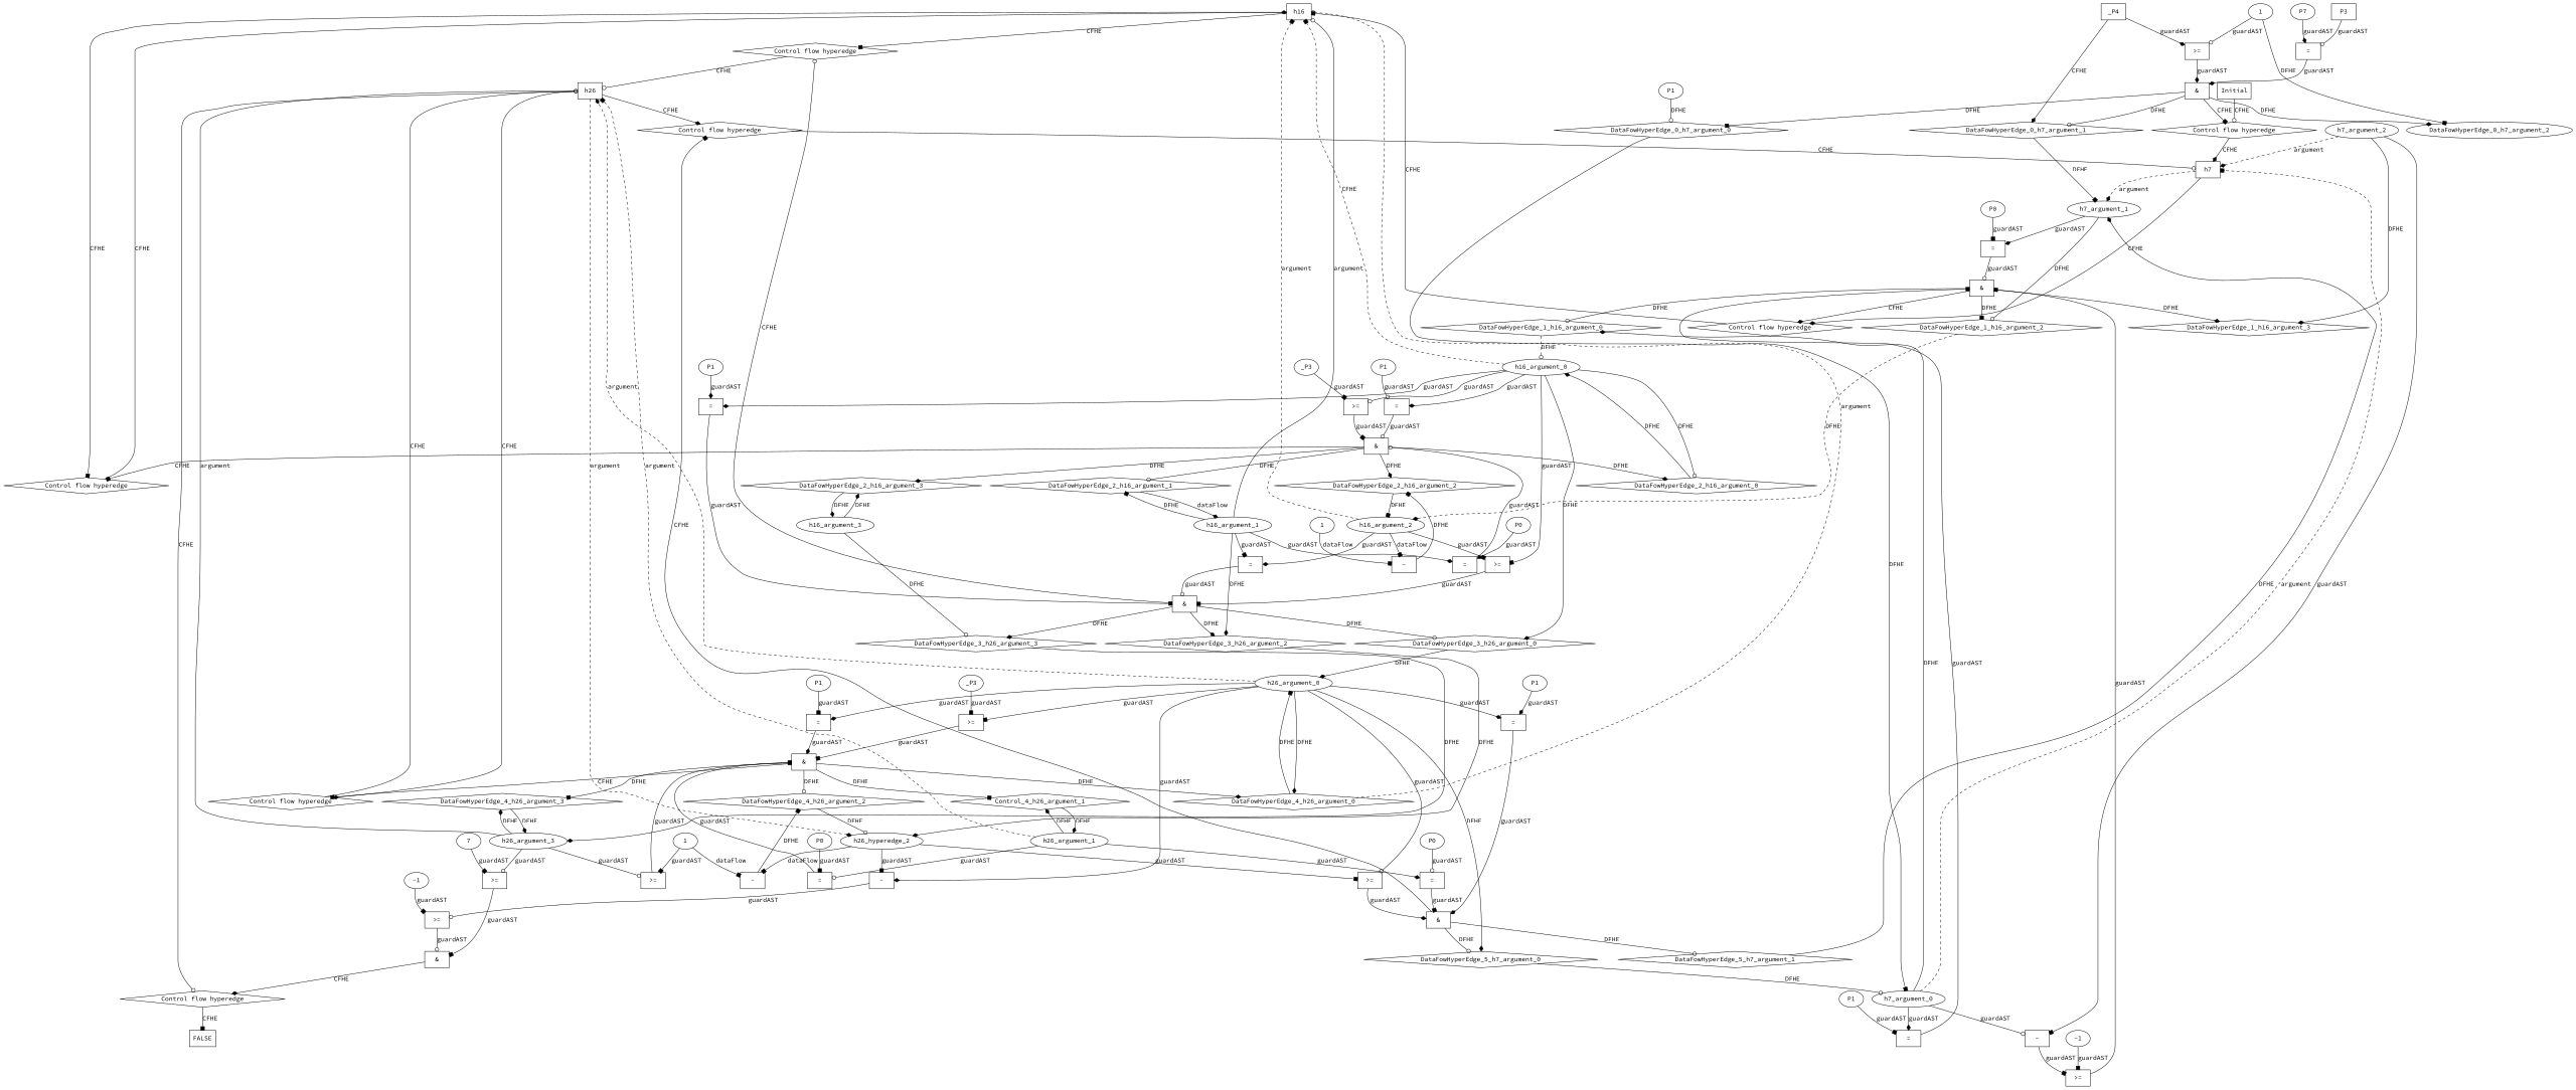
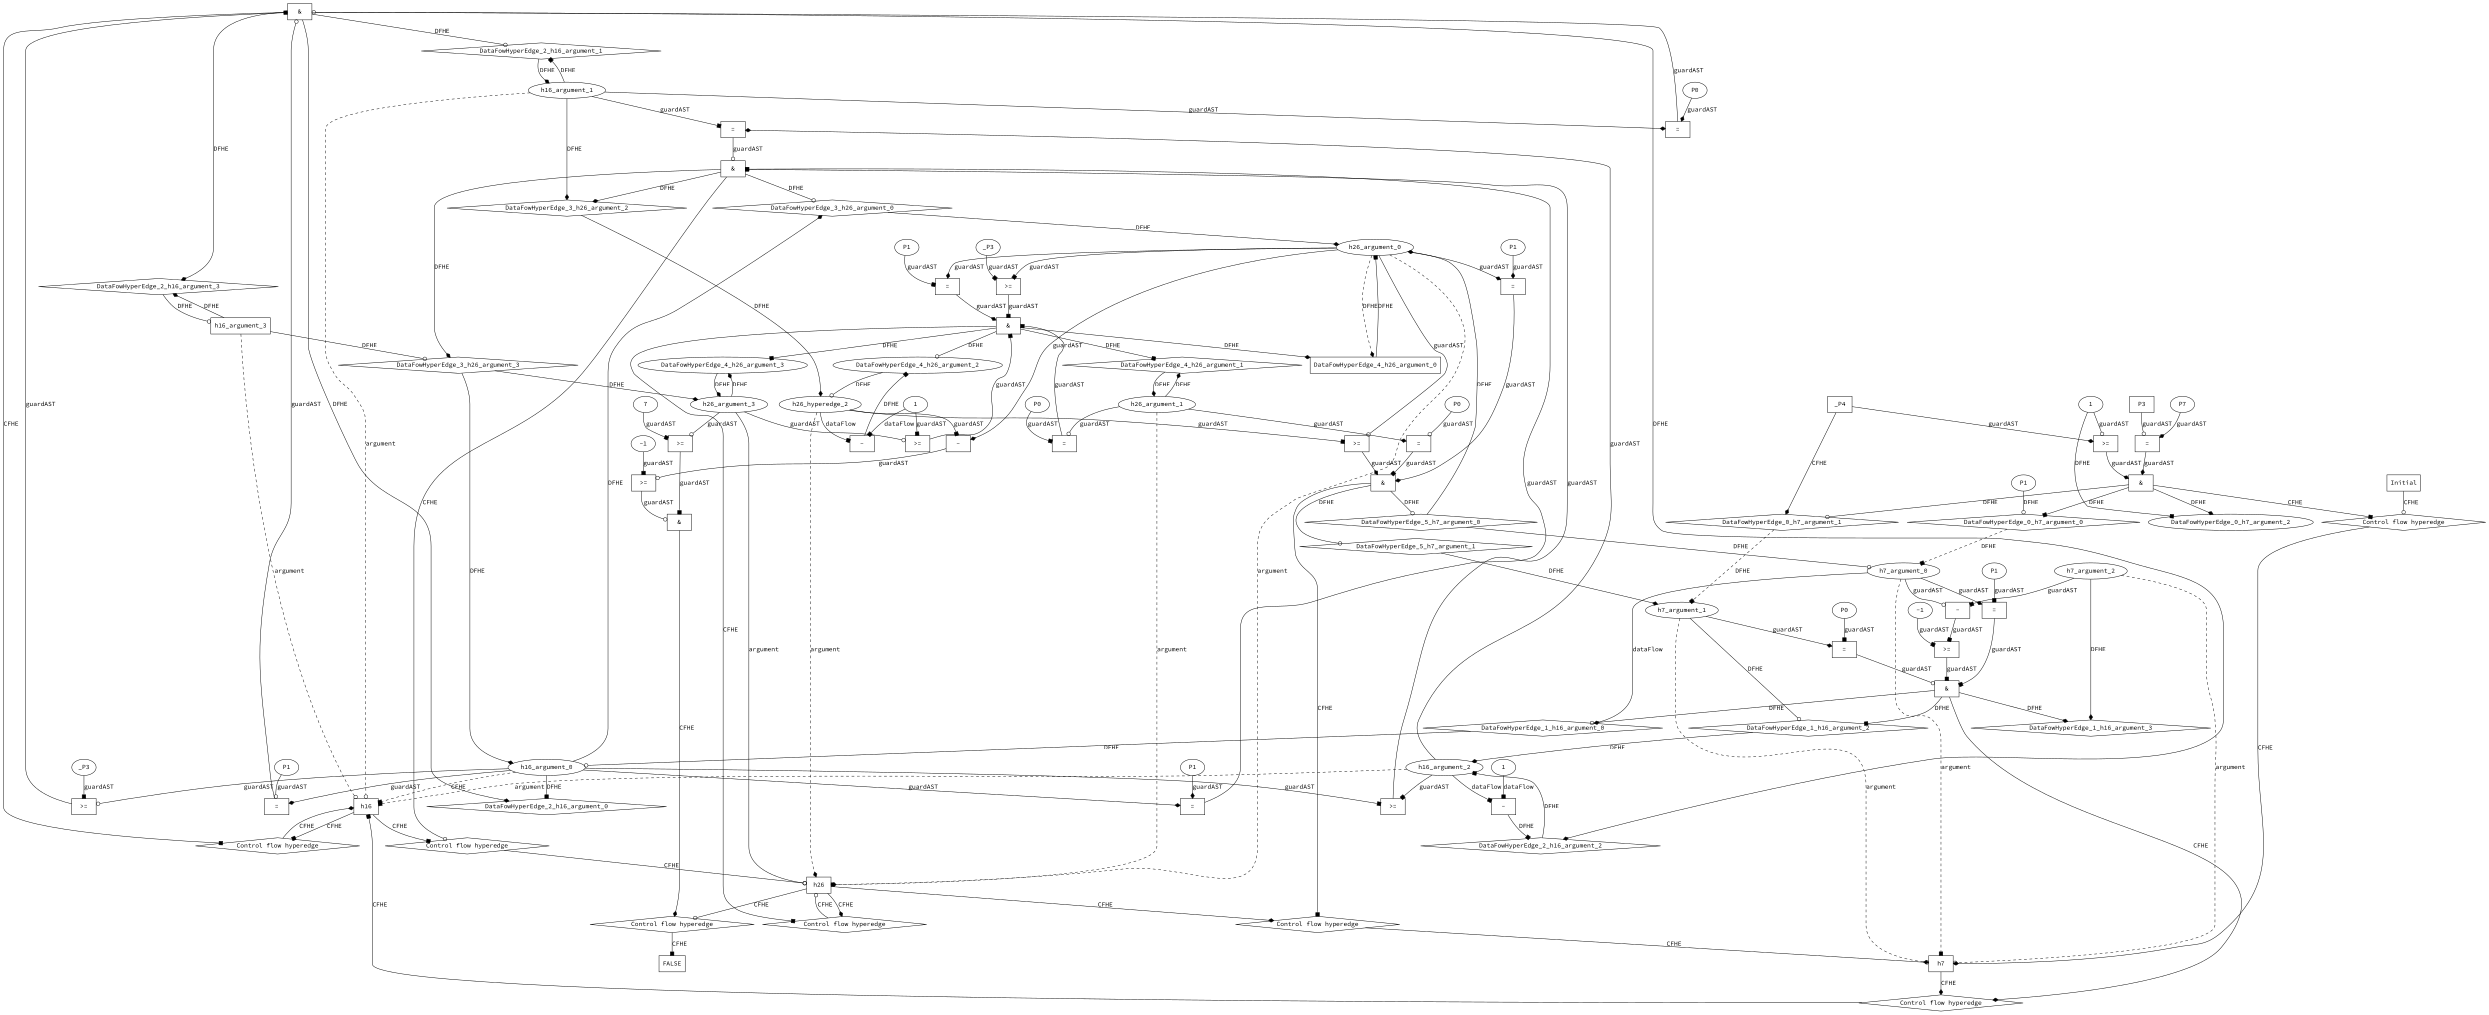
  digraph {
    fontname="Source Code Pro"
    node [fontname="Source Code Pro" nodeName=argument0 shape=rect]
    edge [arrowhead=diamond fontname="Source Code Pro"]
    n1 [label=h16 nodeName=h16]
    n2 [label="Control flow hyperedge" nodeName=ControlFowHyperEdge_2 shape=diamond]
    n3 [label="Control flow hyperedge" nodeName=ControlFowHyperEdge_3 shape=diamond]
    n4 [label=h26 nodeName=h26]
    n5 [label="Control flow hyperedge" nodeName=ControlFowHyperEdge_4 shape=diamond]
    n6 [label="Control flow hyperedge" nodeName=ControlFowHyperEdge_5 shape=diamond]
    n7 [label="Control flow hyperedge" nodeName=ControlFowHyperEdge_6 shape=diamond]
    n8 [label=h7 nodeName=h7]
    n9 [label=FALSE nodeName=FALSE]
    n10 [label="Control flow hyperedge" nodeName=ControlFowHyperEdge_1 shape=diamond]
    n11 [label=Initial nodeName=Initial]
    n12 [label="Control flow hyperedge" nodeName=ControlFowHyperEdge_0 shape=diamond]
    n13 [label=h7_argument_0 shape=oval]
    n14 [label="-" nodeName=xxxh16___h7_1xxxguard_0_node_2]
    n15 [label="=" nodeName=xxxh16___h7_1xxxguard2_node_0]
    n16 [label=DataFowHyperEdge_1_h16_argument_0 nodeName=DataFowHyperEdge_1_h16_argument_0 shape=diamond]
    n17 [label=">=" nodeName=xxxh16___h7_1xxxguard_0_node_0]
    n18 [label="&" nodeName=xxxh16___h7_1xxx_and]
    n19 [label=h16_argument_0 shape=oval]
    n20 [label=h7_argument_1 nodeName=argument1 shape=oval]
    n21 [label="=" nodeName=xxxh16___h7_1xxxguard1_node_0]
    n22 [label=DataFowHyperEdge_1_h16_argument_2 nodeName=DataFowHyperEdge_1_h16_argument_2 shape=diamond]
    n23 [label=h16_argument_2 nodeName=argument2 shape=oval]
    n24 [label=h7_argument_2 nodeName=argument2 shape=oval]
    n25 [label=DataFowHyperEdge_1_h16_argument_3 nodeName=DataFowHyperEdge_1_h16_argument_3 shape=diamond]
    n26 [label=">=" nodeName=xxxh16___h16_2xxxguard_0_node_0]
    n27 [label="=" nodeName=xxxh16___h16_2xxxguard1_node_0]
    n28 [label=">=" nodeName=xxxh26___h16_3xxxguard_0_node_0]
    n29 [label="=" nodeName=xxxh26___h16_3xxxguard2_node_0]
    n30 [label=DataFowHyperEdge_2_h16_argument_0 nodeName=DataFowHyperEdge_2_h16_argument_0 shape=diamond]
    n31 [label=DataFowHyperEdge_3_h26_argument_0 nodeName=DataFowHyperEdge_3_h26_argument_0 shape=diamond]
    n32 [label="&" nodeName=xxxh16___h16_2xxx_and]
    n33 [label="&" nodeName=xxxh26___h16_3xxx_and]
    n34 [label=h26_argument_0 shape=oval]
    n35 [label=h16_argument_1 nodeName=argument1 shape=oval]
    n36 [label="=" nodeName=xxxh16___h16_2xxxguard2_node_0]
    n37 [label="=" nodeName=xxxh26___h16_3xxxguard1_node_0]
    n38 [label=DataFowHyperEdge_2_h16_argument_1 nodeName=DataFowHyperEdge_2_h16_argument_1 shape=diamond]
    n39 [label=DataFowHyperEdge_3_h26_argument_2 nodeName=DataFowHyperEdge_3_h26_argument_2 shape=diamond]
    n40 [label=h26_hyperedge_2 nodeName=argument2 shape=oval]
    n41 [label="-" nodeName=xxxh16___h16_2xxxdataFlow_0_node_0]
    n42 [label=DataFowHyperEdge_2_h16_argument_2 nodeName=DataFowHyperEdge_2_h16_argument_2 shape=diamond]
-   n43 [label=h16_argument_3 nodeName=argument3 shape=oval]
+   n43 [label=h16_argument_3 nodeName=argument3 shape=box]
    n44 [label=DataFowHyperEdge_2_h16_argument_3 nodeName=DataFowHyperEdge_2_h16_argument_3 shape=diamond]
    n45 [label=DataFowHyperEdge_3_h26_argument_3 nodeName=DataFowHyperEdge_3_h26_argument_3 shape=diamond]
    n46 [label=h26_argument_3 nodeName=argument3 shape=oval]
    n47 [label=">=" nodeName=xxxh26___h26_4xxxguard1_node_0]
    n48 [label="=" nodeName=xxxh26___h26_4xxxguard2_node_0]
    n49 [label=">=" nodeName=xxxh7___h26_5xxxguard_0_node_0]
    n50 [label="=" nodeName=xxxh7___h26_5xxxguard1_node_0]
    n51 [label="-" nodeName=xxxFALSE___h26_6xxxguard1_node_2]
-   n52 [label=DataFowHyperEdge_4_h26_argument_0 nodeName=DataFowHyperEdge_4_h26_argument_0 shape=diamond]
+   n52 [label=DataFowHyperEdge_4_h26_argument_0 nodeName=DataFowHyperEdge_4_h26_argument_0 shape=box]
    n53 [label=DataFowHyperEdge_5_h7_argument_0 nodeName=DataFowHyperEdge_5_h7_argument_0 shape=diamond]
    n54 [label="&" nodeName=xxxh26___h26_4xxx_and]
    n55 [label="&" nodeName=xxxh7___h26_5xxx_and]
    n56 [label=">=" nodeName=xxxFALSE___h26_6xxxguard1_node_0]
    n57 [label=h26_argument_1 nodeName=argument1 shape=oval]
    n58 [label="=" nodeName=xxxh26___h26_4xxxguard3_node_0]
    n59 [label="=" nodeName=xxxh7___h26_5xxxguard2_node_0]
-   n60 [label=Control_4_h26_argument_1 nodeName=DataFowHyperEdge_4_h26_argument_1 shape=diamond]
+   n60 [label=DataFowHyperEdge_4_h26_argument_1 nodeName=DataFowHyperEdge_4_h26_argument_1 shape=diamond]
    n61 [label=DataFowHyperEdge_5_h7_argument_1 nodeName=DataFowHyperEdge_5_h7_argument_1 shape=diamond]
    n62 [label="-" nodeName=xxxh26___h26_4xxxdataFlow_0_node_0]
-   n63 [label=DataFowHyperEdge_4_h26_argument_2 nodeName=DataFowHyperEdge_4_h26_argument_2 shape=diamond]
+   n63 [label=DataFowHyperEdge_4_h26_argument_2 nodeName=DataFowHyperEdge_4_h26_argument_2 shape=ellipse]
    n64 [label=">=" nodeName=xxxh26___h26_4xxxguard_0_node_0]
    n65 [label=">=" nodeName=xxxFALSE___h26_6xxxguard_0_node_0]
-   n66 [label=DataFowHyperEdge_4_h26_argument_3 nodeName=DataFowHyperEdge_4_h26_argument_3 shape=diamond]
+   n66 [label=DataFowHyperEdge_4_h26_argument_3 nodeName=DataFowHyperEdge_4_h26_argument_3 shape=ellipse]
    n67 [label="&" nodeName=xxxFALSE___h26_6xxx_and]
    n68 [label="&" nodeName=xxxh7___Initial_0xxx_and]
    n69 [label=DataFowHyperEdge_0_h7_argument_0 nodeName=DataFowHyperEdge_0_h7_argument_0 shape=diamond]
    n70 [label=DataFowHyperEdge_0_h7_argument_1 nodeName=DataFowHyperEdge_0_h7_argument_1 shape=diamond]
    n71 [label=DataFowHyperEdge_0_h7_argument_2 nodeName=DataFowHyperEdge_0_h7_argument_2 shape=ellipse]
    n72 [label=">=" nodeName=xxxh7___Initial_0xxxguard_0_node_0]
    n73 [label=_P4 nodeName=xxxh7___Initial_0xxxdataFlow1_node_0 shape=box]
    n74 [label=1 nodeName=xxxh7___Initial_0xxxdataFlow2_node_0 shape=""]
    n75 [label="=" nodeName=xxxh7___Initial_0xxxguard1_node_0]
    n76 [label=P3 nodeName=xxxh7___Initial_0xxxguard1_node_1 shape=box]
    n77 [label=P7 nodeName=xxxh7___Initial_0xxxguard1_node_2 shape=""]
    n78 [label=P1 nodeName=xxxh7___Initial_0xxxdataFlow_0_node_0 shape=""]
    n79 [label=-1 nodeName=xxxh16___h7_1xxxguard_0_node_1 shape=""]
    n80 [label=P0 nodeName=xxxh16___h7_1xxxguard1_node_1 shape=""]
    n81 [label=P1 nodeName=xxxh16___h7_1xxxguard2_node_1 shape=""]
    n82 [label=_P3 nodeName=xxxh16___h16_2xxxguard_0_node_2 shape=""]
    n83 [label=P1 nodeName=xxxh16___h16_2xxxguard1_node_1 shape=""]
    n84 [label=P0 nodeName=xxxh16___h16_2xxxguard2_node_1 shape=""]
    n85 [label=1 nodeName=xxxh16___h16_2xxxdataFlow_0_node_2 shape=""]
    n86 [label=P1 nodeName=xxxh26___h16_3xxxguard2_node_1 shape=""]
    n87 [label=1 nodeName=xxxh26___h26_4xxxdataFlow_0_node_2 shape=""]
    n88 [label=_P3 nodeName=xxxh26___h26_4xxxguard1_node_2 shape=""]
    n89 [label=P1 nodeName=xxxh26___h26_4xxxguard2_node_1 shape=""]
    n90 [label=P0 nodeName=xxxh26___h26_4xxxguard3_node_1 shape=""]
    n91 [label=P1 nodeName=xxxh7___h26_5xxxguard1_node_1 shape=""]
    n92 [label=P0 nodeName=xxxh7___h26_5xxxguard2_node_1 shape=""]
    n93 [label=7 nodeName=xxxFALSE___h26_6xxxguard_0_node_1 shape=""]
    n94 [label=-1 nodeName=xxxFALSE___h26_6xxxguard1_node_1 shape=""]
    n1 -> n2 [arrowhead=box label=CFHE]
    n1 -> n3 [arrowhead=box label=CFHE]
    n2 -> n1 [label=CFHE]
    n3 -> n4 [arrowhead=odot label=CFHE]
    n4 -> n5 [label=CFHE]
    n4 -> n6 [label=CFHE]
    n4 -> n7 [arrowhead=odot label=CFHE]
    n5 -> n4 [arrowhead=odot label=CFHE]
    n6 -> n8 [arrowhead=odot label=CFHE]
    n7 -> n9 [arrowhead=box label=CFHE]
    n8 -> n10 [label=CFHE]
    n10 -> n1 [arrowhead=box label=CFHE]
    n11 -> n12 [arrowhead=odot label=CFHE]
    n12 -> n8 [label=CFHE]
    n13 -> n8 [arrowhead=box label=argument style=dashed]
    n13 -> n14 [arrowhead=odot label=guardAST]
    n13 -> n15 [label=guardAST]
-   n13 -> n16 [label=DFHE]
+   n13 -> n16 [label=dataFlow]
    n14 -> n17 [arrowhead=box label=guardAST]
    n15 -> n18 [arrowhead=box label=guardAST]
-   n16 -> n19 [arrowhead=odot label=DFHE style=dashed]
+   n16 -> n19 [arrowhead=odot label=DFHE]
    n17 -> n18 [arrowhead=box label=guardAST]
    n18 -> n10 [label=CFHE]
    n18 -> n16 [arrowhead=odot label=DFHE]
    n18 -> n22 [arrowhead=box label=DFHE]
    n18 -> n25 [label=DFHE]
    n19 -> n1 [arrowhead=box label=CFHE style=dashed]
    n19 -> n26 [arrowhead=odot label=guardAST]
    n19 -> n27 [label=guardAST]
    n19 -> n28 [arrowhead=box label=guardAST]
    n19 -> n29 [label=guardAST]
-   n19 -> n30 [arrowhead=odot label=DFHE]
+   n19 -> n30 [arrowhead=box label=DFHE]
    n19 -> n31 [label=DFHE]
-   n8 -> n20 [label=argument style=dashed]
+   n20 -> n8 [label=argument style=dashed]
    n20 -> n21 [label=guardAST]
    n20 -> n22 [arrowhead=odot label=DFHE]
    n21 -> n18 [arrowhead=odot label=guardAST]
-   n22 -> n23 [label=DFHE style=dashed]
+   n22 -> n23 [label=DFHE]
    n23 -> n1 [arrowhead=box label=argument style=dashed]
    n23 -> n28 [arrowhead=box label=guardAST]
    n23 -> n37 [label=guardAST]
    n23 -> n41 [arrowhead=box label=dataFlow]
-   n24 -> n8 [label=argument style=dashed]
+   n24 -> n8 [arrowhead=odot label=argument style=dashed]
    n24 -> n14 [arrowhead=box label=guardAST]
    n24 -> n25 [label=DFHE]
    n26 -> n32 [arrowhead=box label=guardAST]
    n27 -> n32 [arrowhead=odot label=guardAST]
    n28 -> n33 [arrowhead=box label=guardAST]
    n29 -> n33 [arrowhead=box label=guardAST]
-   n30 -> n19 [label=DFHE]
+   n45 -> n19 [label=DFHE]
    n31 -> n34 [label=DFHE]
    n32 -> n2 [arrowhead=box label=CFHE]
    n32 -> n30 [label=DFHE]
    n32 -> n38 [arrowhead=odot label=DFHE]
    n32 -> n42 [label=DFHE]
    n32 -> n44 [label=DFHE]
    n33 -> n3 [arrowhead=odot label=CFHE]
    n33 -> n31 [arrowhead=odot label=DFHE]
    n33 -> n39 [label=DFHE]
    n33 -> n45 [label=DFHE]
    n34 -> n4 [label=argument style=dashed]
    n34 -> n47 [arrowhead=box label=guardAST]
    n34 -> n48 [label=guardAST]
    n34 -> n49 [arrowhead=odot label=guardAST]
    n34 -> n50 [label=guardAST]
    n34 -> n51 [label=guardAST]
-   n34 -> n52 [label=DFHE]
-   n34 -> n53 [label=DFHE]
-   n35 -> n1 [arrowhead=odot label=argument style=solid]
+   n34 -> n52 [label=DFHE style=dashed]
+   n53 -> n34 [label=DFHE]
+   n35 -> n1 [arrowhead=odot label=argument style=dashed]
    n35 -> n36 [label=guardAST]
    n35 -> n37 [arrowhead=box label=guardAST]
    n35 -> n38 [arrowhead=box label=DFHE]
    n35 -> n39 [label=DFHE]
    n36 -> n32 [arrowhead=odot label=guardAST]
    n37 -> n33 [arrowhead=odot label=guardAST]
-   n38 -> n35 [label=dataFlow]
+   n38 -> n35 [label=DFHE]
    n39 -> n40 [label=DFHE]
-   n4 -> n40 [label=argument style=dashed]
+   n40 -> n4 [label=argument style=dashed]
    n40 -> n49 [arrowhead=box label=guardAST]
    n40 -> n51 [arrowhead=box label=guardAST]
    n40 -> n62 [arrowhead=box label=dataFlow]
    n41 -> n42 [arrowhead=box label=DFHE]
    n42 -> n23 [arrowhead=box label=DFHE]
-   n52 -> n1 [arrowhead=odot label=argument style=dashed]
+   n43 -> n1 [arrowhead=odot label=argument style=dashed]
    n43 -> n44 [label=DFHE]
    n43 -> n45 [arrowhead=odot label=DFHE]
-   n44 -> n43 [label=DFHE]
+   n44 -> n43 [arrowhead=odot label=DFHE]
    n45 -> n46 [label=DFHE]
    n46 -> n4 [arrowhead=odot label=argument style=solid]
    n46 -> n64 [arrowhead=odot label=guardAST]
    n46 -> n65 [arrowhead=odot label=guardAST]
    n46 -> n66 [label=DFHE]
    n47 -> n54 [arrowhead=box label=guardAST]
    n48 -> n54 [label=guardAST]
    n49 -> n55 [label=guardAST]
    n50 -> n55 [label=guardAST]
    n51 -> n56 [arrowhead=odot label=guardAST]
    n52 -> n34 [arrowhead=box label=DFHE]
    n53 -> n13 [arrowhead=odot label=DFHE]
    n54 -> n5 [arrowhead=box label=CFHE]
    n54 -> n52 [label=DFHE]
    n54 -> n60 [arrowhead=box label=DFHE]
    n54 -> n63 [arrowhead=odot label=DFHE]
    n54 -> n66 [arrowhead=box label=DFHE]
    n55 -> n6 [arrowhead=box label=CFHE]
    n55 -> n53 [arrowhead=odot label=DFHE]
    n55 -> n61 [arrowhead=odot label=DFHE]
    n56 -> n67 [arrowhead=odot label=guardAST]
    n57 -> n4 [arrowhead=box label=argument style=dashed]
    n57 -> n58 [arrowhead=odot label=guardAST]
    n57 -> n59 [label=guardAST]
    n57 -> n60 [label=DFHE]
    n58 -> n54 [arrowhead=box label=guardAST]
    n59 -> n55 [arrowhead=box label=guardAST]
    n60 -> n57 [label=DFHE]
    n61 -> n20 [label=DFHE]
    n62 -> n63 [arrowhead=box label=DFHE]
    n63 -> n40 [arrowhead=odot label=DFHE]
    n64 -> n54 [arrowhead=box label=guardAST]
    n65 -> n67 [arrowhead=box label=guardAST]
    n66 -> n46 [label=DFHE]
    n67 -> n7 [label=CFHE]
    n68 -> n12 [arrowhead=box label=CFHE]
    n68 -> n69 [arrowhead=box label=DFHE]
    n68 -> n70 [arrowhead=odot label=DFHE]
    n68 -> n71 [label=DFHE]
-   n69 -> n13 [arrowhead=box label=DFHE]
-   n70 -> n20 [arrowhead=box label=DFHE]
+   n69 -> n13 [arrowhead=box label=DFHE style=dashed]
+   n70 -> n20 [arrowhead=box label=DFHE style=dashed]
    n72 -> n68 [label=guardAST]
    n73 -> n70 [label=CFHE]
    n73 -> n72 [label=guardAST]
    n74 -> n71 [arrowhead=box label=DFHE]
    n74 -> n72 [arrowhead=odot label=guardAST]
    n75 -> n68 [label=guardAST]
    n76 -> n75 [arrowhead=odot label=guardAST]
    n77 -> n75 [label=guardAST]
    n78 -> n69 [arrowhead=odot label=DFHE]
    n79 -> n17 [arrowhead=box label=guardAST]
    n80 -> n21 [arrowhead=box label=guardAST]
    n81 -> n15 [arrowhead=box label=guardAST]
    n82 -> n26 [arrowhead=box label=guardAST]
    n83 -> n27 [arrowhead=odot label=guardAST]
    n84 -> n36 [label=guardAST]
    n85 -> n41 [arrowhead=box label=dataFlow]
    n86 -> n29 [label=guardAST]
    n87 -> n62 [arrowhead=box label=dataFlow]
    n87 -> n64 [arrowhead=box label=guardAST]
    n88 -> n47 [arrowhead=box label=guardAST]
    n89 -> n48 [arrowhead=box label=guardAST]
    n90 -> n58 [arrowhead=box label=guardAST]
    n91 -> n50 [label=guardAST]
    n92 -> n59 [arrowhead=odot label=guardAST]
    n93 -> n65 [arrowhead=box label=guardAST]
    n94 -> n56 [arrowhead=box label=guardAST]
  }
